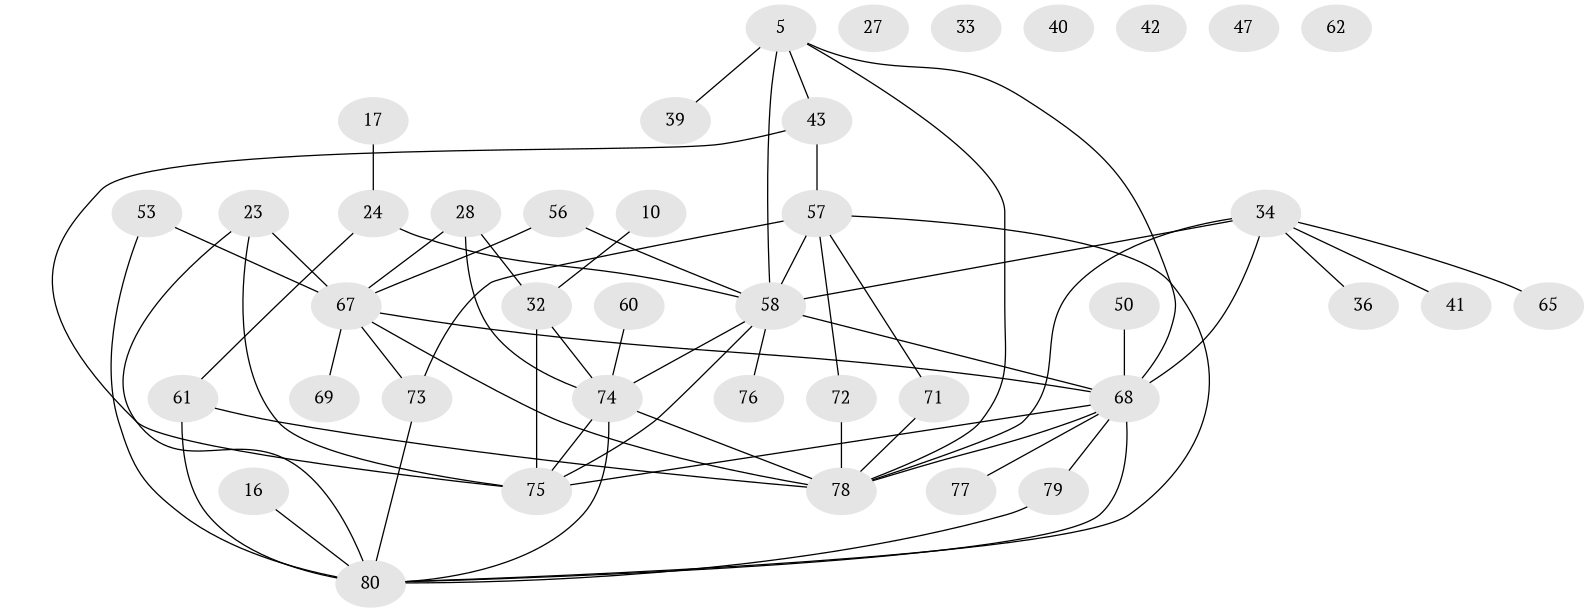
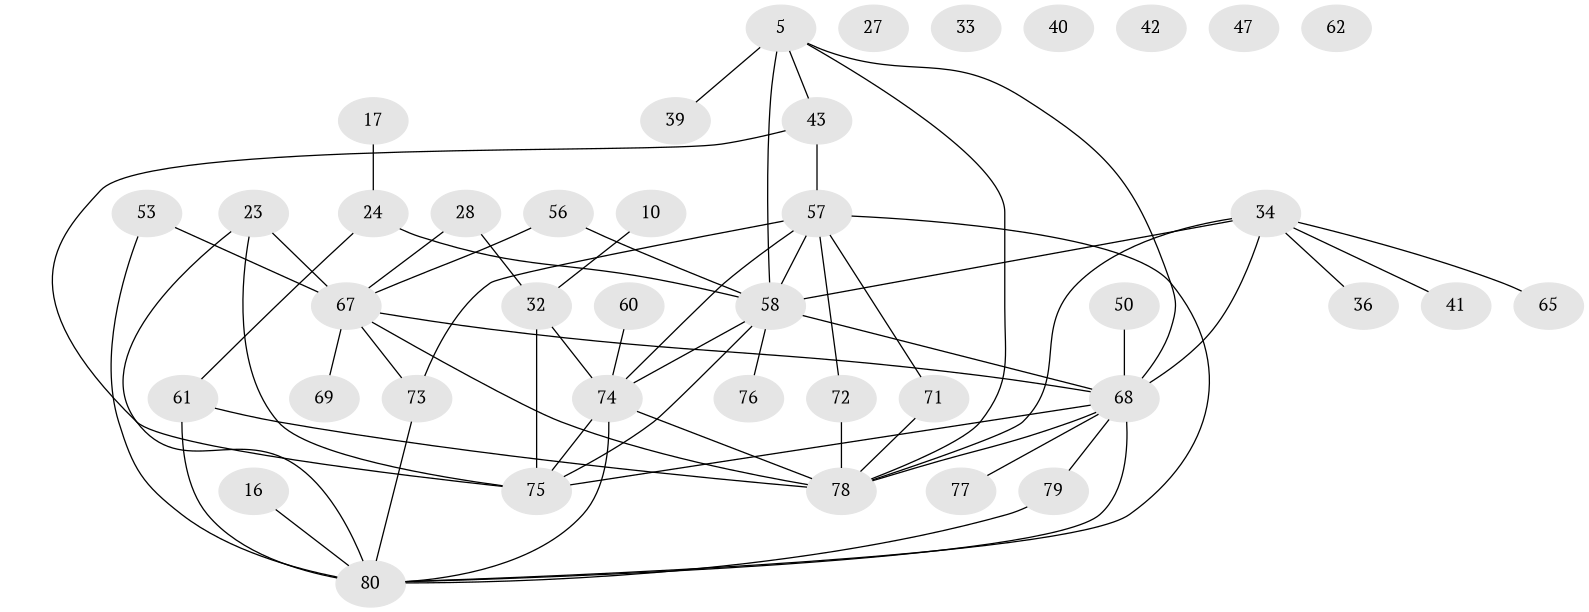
  graph {
    fontname="PT Serif"
    node [color=gray90 fontname="PT Serif" style=filled]
    edge [fontname="PT Serif"]
    5
    39
    43 [super="+31"]
    58 [super="+49"]
    68 [super="+64+66"]
    78 [super="+16+9+20"]
    75 [super="+70"]
    57 [super="+38+54"]
    74 [super="+18+52"]
    76
    80 [super="+13+25+48"]
    77
    79
    10
    32
    17
    24
    61 [super="+55"]
    n19 [label=16]
    67 [super="+35+37"]
    73 [super="+1+63"]
    69
    23
    27
    28 [super="+15"]
    33
    34 [super="+8"]
    36
    41
    65
    40
    42
    71 [super="+59"]
    72 [super="+6"]
    47
    50
    53
    56
    60
    62
    5 -- 39
    5 -- 43
    5 -- 58 [weight=2]
    5 -- 68
    5 -- 78
    43 -- 75
    43 -- 57
    58 -- 68
    58 -- 75
    58 -- 74
    58 -- 76
    68 -- 78
    68 -- 75 [weight=3]
    68 -- 80 [weight=2]
    68 -- 77
    68 -- 79
    57 -- 58 [weight=2]
-   28 -- 74 [weight=2]
+   57 -- 74 [weight=2]
    57 -- 80
    57 -- 73 [weight=2]
    57 -- 71
    57 -- 72
    74 -- 78 [weight=2]
    74 -- 75
    74 -- 80
    79 -- 80
    10 -- 32
    32 -- 75 [weight=2]
    32 -- 74
    17 -- 24
    24 -- 58 [weight=2]
    24 -- 61
    61 -- 78 [weight=2]
    61 -- 80 [weight=3]
    n19 -- 80
    67 -- 68
    67 -- 78 [weight=2]
    67 -- 73
    67 -- 69
    73 -- 80
    23 -- 75 [weight=2]
    23 -- 80
    23 -- 67
    28 -- 32
    28 -- 67
    34 -- 58 [weight=2]
    34 -- 68
    34 -- 78 [weight=2]
    34 -- 36
    34 -- 41
    34 -- 65
    71 -- 78
    72 -- 78 [weight=2]
    50 -- 68
    53 -- 80
    53 -- 67
    56 -- 58
    56 -- 67
    60 -- 74
  }
